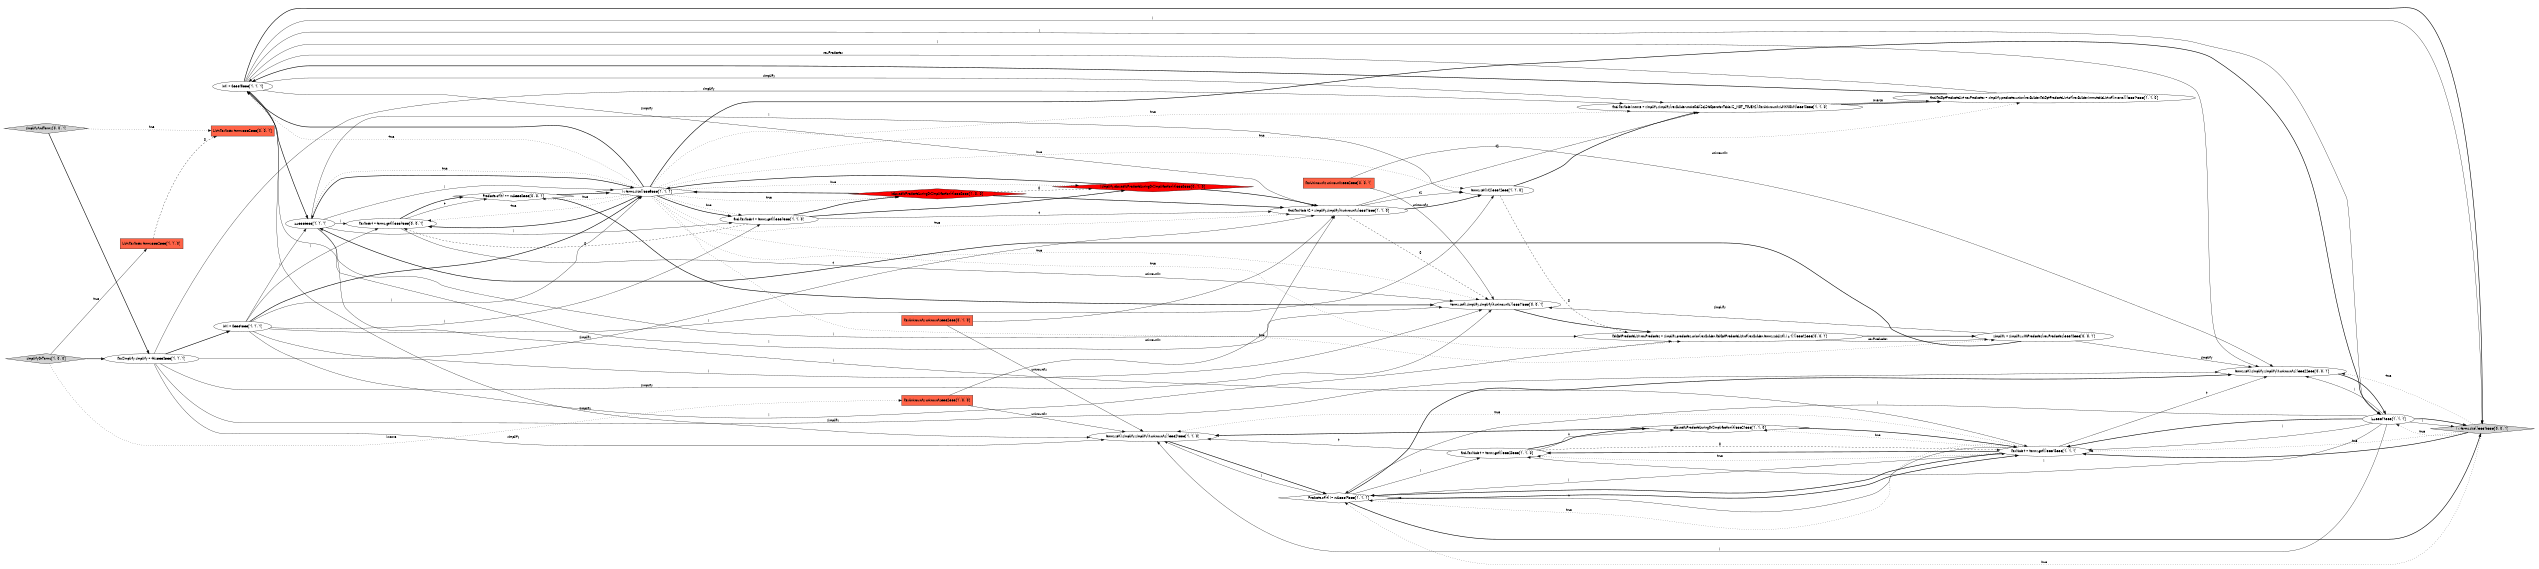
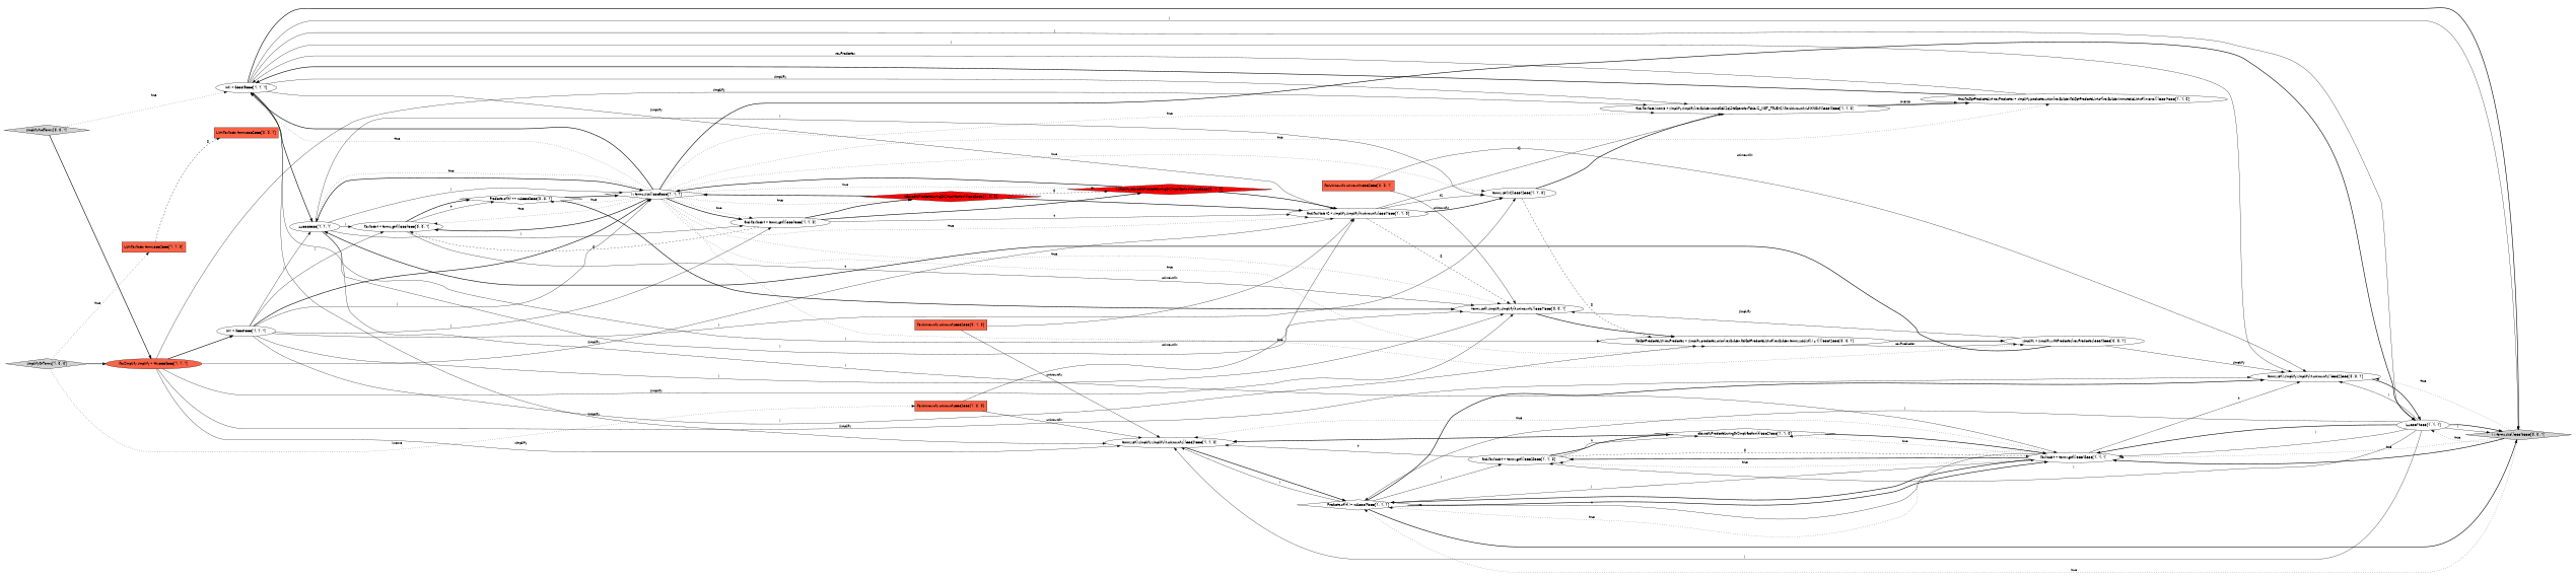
  digraph {
    fontname="Patrick Hand"
    rankdir=LR
    node [fillcolor=white fontname="Patrick Hand" shape=ellipse style=filled]
    edge [fontname="Patrick Hand" style=solid]
    n1 [label="terms.set(i,simplify.simplify(t,unknownAs))@@@24@@@['1', '1', '0']"]
    n2 [label="Predicate.of(t) != null@@@19@@@['1', '1', '1']" shape=diamond]
    n3 [label="terms.set(i,simplify.simplify(t,unknownAs))@@@22@@@['0', '0', '1']"]
    n4 [label="RexNode t = terms.get(i)@@@18@@@['1', '1', '1']"]
    n5 [fillcolor=lightgray label="i < terms.size()@@@16@@@['0', '0', '1']" shape=diamond]
    n6 [label="final RexNode t = terms.get(i)@@@20@@@['1', '1', '0']"]
    n7 [fillcolor=tomato label="RexUnknownAs unknownAs@@@2@@@['0', '0', '1']" shape=box]
    n8 [label="terms.set(i,simplify.simplify(t,unknownAs))@@@11@@@['0', '0', '1']"]
    n9 [label="RelOptPredicateList newPredicates = simplify.predicates.union(rexBuilder,RelOptPredicateList.of(rexBuilder,terms.subList(i,i + 1)))@@@12@@@['0', '0', '1']"]
    n10 [label="i++@@@17@@@['1', '1', '1']"]
    n11 [label="simplify = simplify.withPredicates(newPredicates)@@@13@@@['0', '0', '1']"]
    n12 [label="i++@@@6@@@['1', '1', '1']"]
    n13 [label="RexNode t = terms.get(i)@@@7@@@['0', '0', '1']"]
    n14 [label="Predicate.of(t) == null@@@8@@@['0', '0', '1']" shape=diamond]
    n15 [label="i < terms.size()@@@5@@@['1', '1', '1']" shape=diamond]
    n16 [label="int i = 0@@@4@@@['1', '1', '1']"]
    n17 [label="terms.set(i,t2)@@@12@@@['1', '1', '0']"]
    n18 [label="final RexNode t = terms.get(i)@@@7@@@['1', '1', '0']"]
    n19 [label="final RexNode inverse = simplify.simplify(rexBuilder.makeCall(SqlStdOperatorTable.IS_NOT_TRUE,t2),RexUnknownAs.UNKNOWN)@@@13@@@['1', '1', '0']"]
    n20 [label="final RexNode t2 = simplify.simplify(t,unknownAs)@@@11@@@['1', '1', '0']"]
    n21 [fillcolor=red label="!simplify.allowedAsPredicateDuringOrSimplification(t)@@@8@@@['0', '1', '0']" shape=diamond]
    n22 [label="final RelOptPredicateList newPredicates = simplify.predicates.union(rexBuilder,RelOptPredicateList.of(rexBuilder,ImmutableList.of(inverse)))@@@14@@@['1', '1', '0']"]
    n23 [fillcolor=red label="!allowedAsPredicateDuringOrSimplification(t)@@@8@@@['1', '0', '0']" shape=diamond]
    n24 [label="int i = 0@@@15@@@['1', '1', '1']"]
    n25 [fillcolor=tomato label="RexUnknownAs unknownAs@@@2@@@['0', '1', '0']" shape=box]
    n26 [label="allowedAsPredicateDuringOrSimplification(t)@@@21@@@['1', '1', '0']" shape=diamond]
    n27 [fillcolor=tomato label="List<RexNode> terms@@@2@@@['1', '1', '0']" shape=box]
    n28 [fillcolor=tomato label="List<RexNode> terms@@@2@@@['0', '0', '1']" shape=box]
-   n29 [label="RexSimplify simplify = this@@@3@@@['1', '1', '1']"]
+   n29 [fillcolor=tomato label="RexSimplify simplify = this@@@3@@@['1', '1', '1']"]
    n30 [fillcolor=lightgray label="simplifyAndTerms['0', '0', '1']" shape=diamond]
    n31 [fillcolor=lightgray label="simplifyOrTerms['1', '0', '0']" shape=diamond]
    n32 [fillcolor=tomato label="RexUnknownAs unknownAs@@@2@@@['1', '0', '0']" shape=box]
    n1 -> n2 [style=bold]
    n2 -> n1 [label=i]
    n2 -> n3 [style=bold]
    n2 -> n4 [label=i]
    n2 -> n4 [style=bold]
    n2 -> n5 [style=bold]
    n2 -> n6 [label=i]
    n3 -> n10 [style=bold]
    n4 -> n1 [label=true style=dotted]
    n4 -> n2 [label=t]
    n4 -> n2 [label=true style=dotted]
    n4 -> n2 [style=bold]
    n4 -> n3 [label=t]
    n4 -> n6 [style=bold]
    n4 -> n6 [label=true style=dotted]
    n4 -> n26 [label=true style=dotted]
    n5 -> n2 [label=true style=dotted]
    n5 -> n3 [label=true style=dotted]
    n5 -> n4 [label=true style=dotted]
    n5 -> n4 [style=bold]
    n5 -> n10 [label=true style=dotted]
    n6 -> n1 [label=t]
    n6 -> n4 [label=0 style=dashed]
    n6 -> n26 [style=bold]
    n6 -> n26 [label=t]
    n7 -> n3 [label=unknownAs]
    n7 -> n8 [label=unknownAs]
    n8 -> n9 [style=bold]
    n9 -> n11 [style=bold]
    n9 -> n11 [label=newPredicates]
    n10 -> n1 [label=i]
    n10 -> n2 [label=i]
    n10 -> n3 [label=i]
    n10 -> n4 [label=i]
    n10 -> n4 [style=bold]
    n10 -> n5 [label=i]
    n10 -> n5 [style=bold]
    n10 -> n6 [label=i]
    n11 -> n3 [label=simplify]
    n11 -> n8 [label=simplify]
    n11 -> n12 [style=bold]
    n12 -> n8 [label=i]
    n12 -> n9 [label=i]
    n12 -> n13 [label=i]
    n12 -> n15 [style=bold]
    n12 -> n15 [label=i]
    n12 -> n17 [label=i]
    n12 -> n18 [label=i]
    n13 -> n8 [label=t]
    n13 -> n14 [label=t]
    n13 -> n14 [style=bold]
    n14 -> n8 [style=bold]
    n14 -> n15 [style=bold]
    n15 -> n8 [label=true style=dotted]
    n15 -> n9 [label=true style=dotted]
    n15 -> n10 [style=bold]
    n15 -> n11 [label=true style=dotted]
    n15 -> n12 [label=true style=dotted]
    n15 -> n13 [label=true style=dotted]
    n15 -> n13 [style=bold]
    n15 -> n14 [label=true style=dotted]
    n15 -> n17 [label=true style=dotted]
    n15 -> n18 [label=true style=dotted]
    n15 -> n18 [style=bold]
    n15 -> n19 [label=true style=dotted]
    n15 -> n20 [label=true style=dotted]
    n15 -> n21 [label=true style=dotted]
    n15 -> n22 [label=true style=dotted]
    n15 -> n23 [label=true style=dotted]
    n15 -> n24 [style=bold]
    n15 -> n24 [label=true style=dotted]
    n16 -> n8 [label=i]
    n16 -> n9 [label=i]
    n16 -> n12 [label=i]
    n16 -> n13 [label=i]
    n16 -> n15 [label=i]
    n16 -> n15 [style=bold]
    n16 -> n17 [label=i]
    n16 -> n18 [label=i]
    n17 -> n9 [label=0 style=dashed]
    n17 -> n19 [style=bold]
    n18 -> n13 [label=0 style=dashed]
    n18 -> n20 [label=t]
    n18 -> n21 [style=bold]
    n18 -> n23 [style=bold]
    n19 -> n22 [label=inverse]
    n19 -> n22 [style=bold]
    n20 -> n8 [label=0 style=dashed]
    n20 -> n17 [label=t2]
    n20 -> n17 [style=bold]
    n20 -> n19 [label=t2]
    n21 -> n15 [style=bold]
    n21 -> n20 [style=bold]
    n22 -> n24 [style=bold]
    n22 -> n24 [label=newPredicates]
    n23 -> n15 [style=bold]
    n23 -> n20 [style=bold]
    n23 -> n21 [label=0 style=dashed]
    n24 -> n1 [label=simplify]
    n24 -> n3 [label=i]
    n24 -> n4 [label=i]
    n24 -> n5 [style=bold]
    n24 -> n5 [label=i]
    n24 -> n10 [label=i]
    n24 -> n12 [style=bold]
    n24 -> n19 [label=simplify]
    n24 -> n20 [label=simplify]
    n25 -> n1 [label=unknownAs]
    n25 -> n20 [label=unknownAs]
    n26 -> n1 [style=bold]
    n26 -> n4 [style=bold]
    n27 -> n28 [label=0 style=dashed]
    n29 -> n1 [label=simplify]
    n29 -> n3 [label=simplify]
    n29 -> n8 [label=simplify]
    n29 -> n16 [style=bold]
    n29 -> n19 [label=simplify]
    n29 -> n20 [label=simplify]
-   n30 -> n28 [label=true style=dotted]
+   n30 -> n24 [label=true style=dotted]
    n30 -> n29 [style=bold]
-   n31 -> n27 [label=true]
+   n31 -> n27 [label=true style=dotted]
    n31 -> n29 [style=bold]
    n31 -> n32 [label=inverse style=dotted]
    n32 -> n1 [label=unknownAs]
    n32 -> n20 [label=unknownAs]
  }
